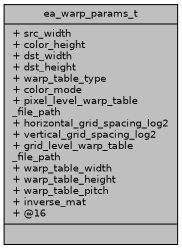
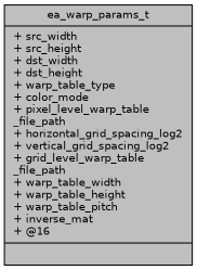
  digraph {
-   n1 [color=black fillcolor=grey75 fontcolor=black fontname=Helvetica fontsize=10 height=0.2 label="{ea_warp_params_t\n|+ src_width\l+ color_height\l+ dst_width\l+ dst_height\l+ warp_table_type\l+ color_mode\l+ pixel_level_warp_table\l_file_path\l+ horizontal_grid_spacing_log2\l+ vertical_grid_spacing_log2\l+ grid_level_warp_table\l_file_path\l+ warp_table_width\l+ warp_table_height\l+ warp_table_pitch\l+ inverse_mat\l+ @16\l|}" shape=record style=filled width=0.4]
+   n1 [color=black fillcolor=grey75 fontcolor=black fontname=Helvetica fontsize=10 height=0.2 label="{ea_warp_params_t\n|+ src_width\l+ src_height\l+ dst_width\l+ dst_height\l+ warp_table_type\l+ color_mode\l+ pixel_level_warp_table\l_file_path\l+ horizontal_grid_spacing_log2\l+ vertical_grid_spacing_log2\l+ grid_level_warp_table\l_file_path\l+ warp_table_width\l+ warp_table_height\l+ warp_table_pitch\l+ inverse_mat\l+ @16\l|}" shape=record style=filled width=0.4]
  }
